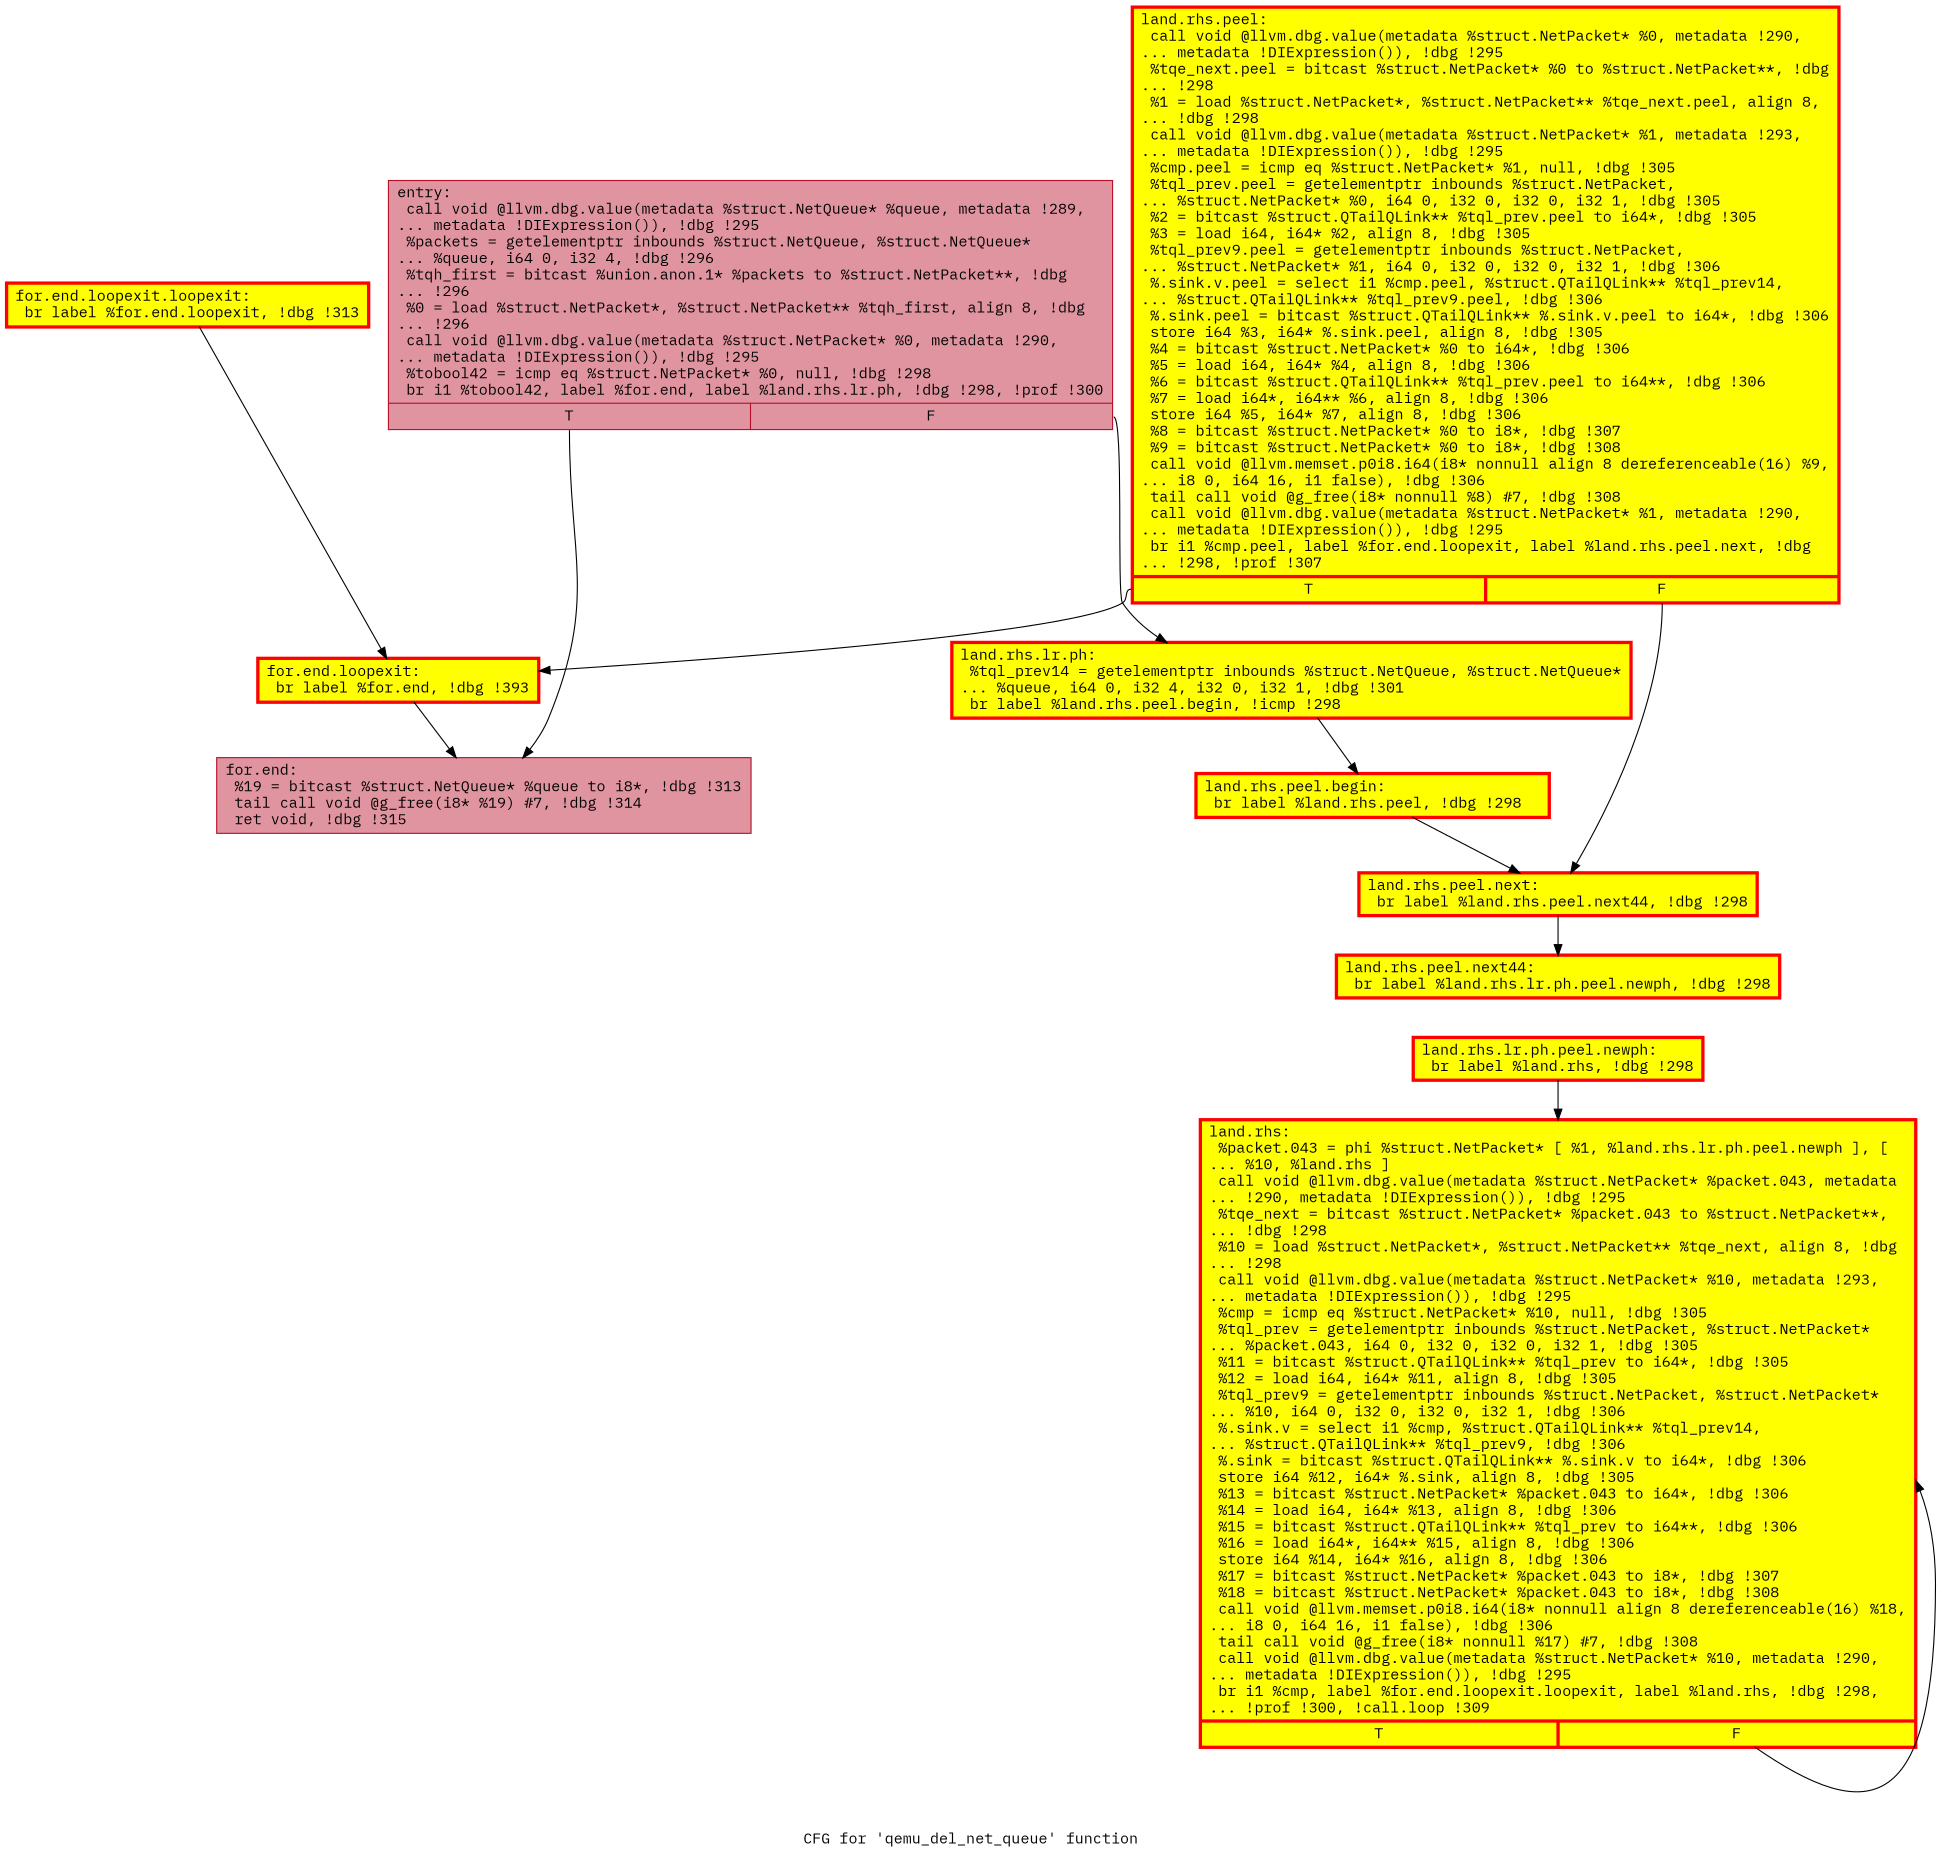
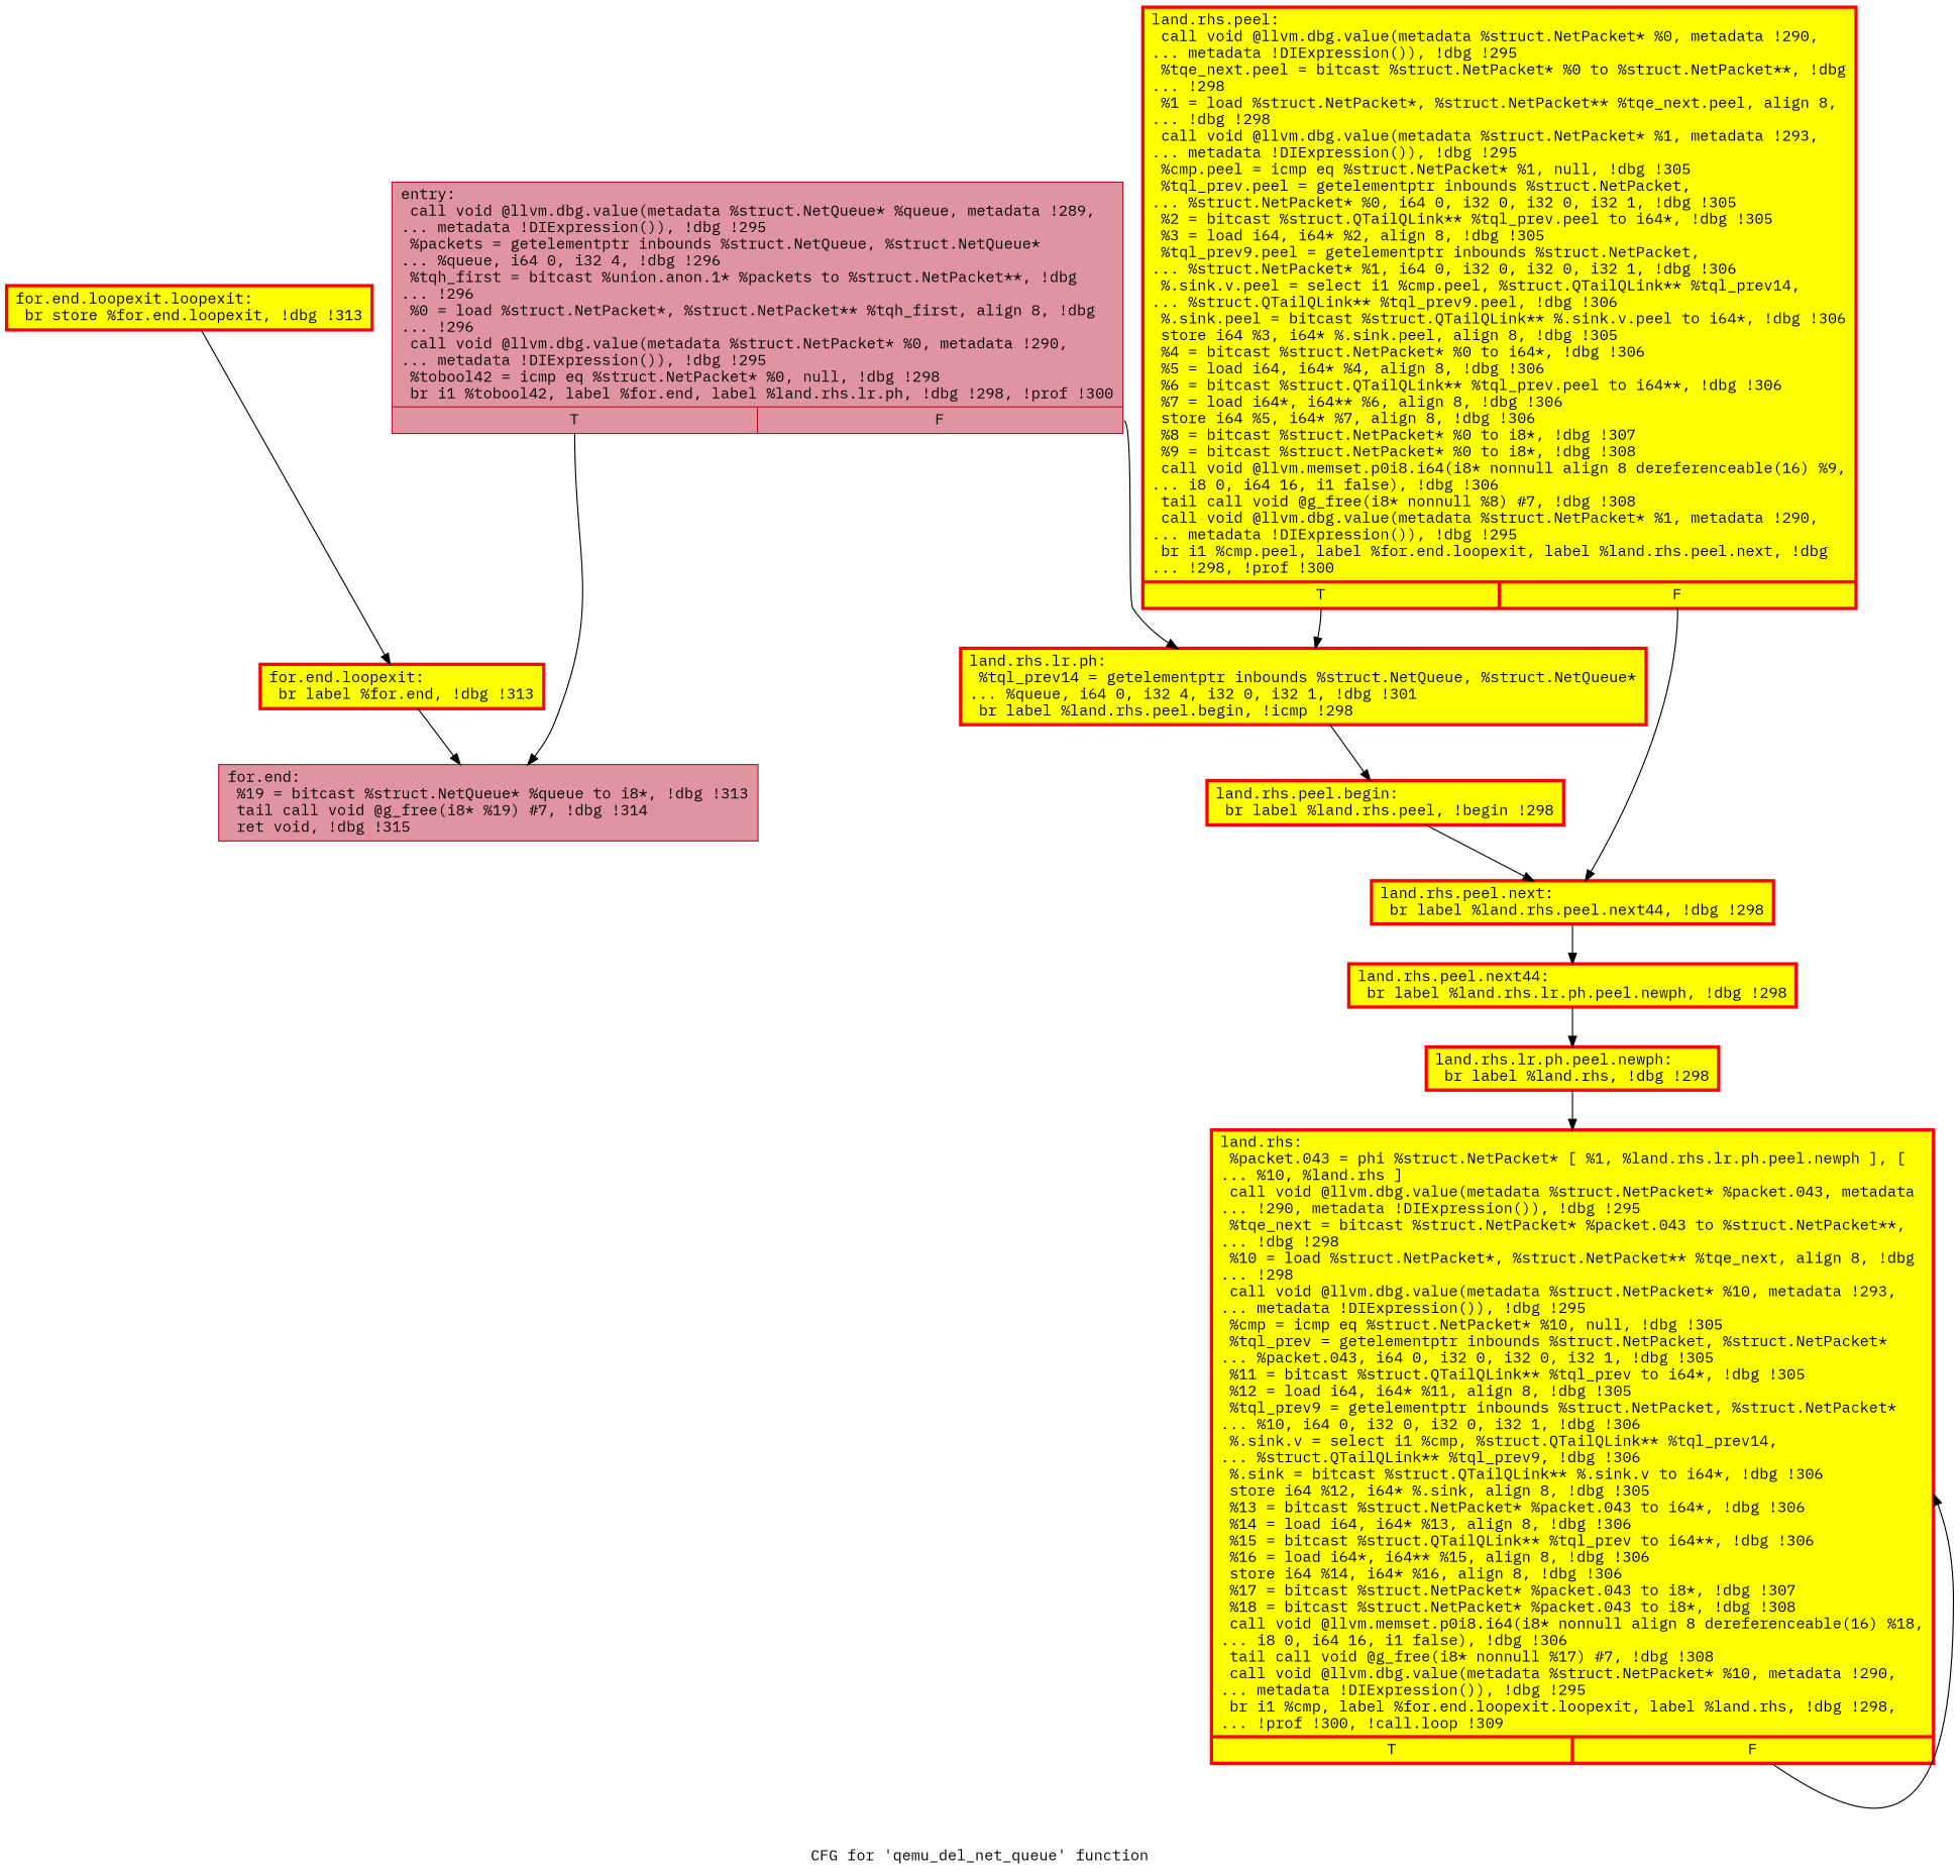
  digraph {
    fontname="IBM Plex Mono"
    label="CFG for 'qemu_del_net_queue' function"
    node [color=red fillcolor=yellow fontname="IBM Plex Mono" shape=record style=filled penwidth=3.0]
    edge [fontname="IBM Plex Mono"]
    n1 [color="#b70d28ff" fillcolor="#b70d2870" label="{entry:\l  call void @llvm.dbg.value(metadata %struct.NetQueue* %queue, metadata !289,\l... metadata !DIExpression()), !dbg !295\l  %packets = getelementptr inbounds %struct.NetQueue, %struct.NetQueue*\l... %queue, i64 0, i32 4, !dbg !296\l  %tqh_first = bitcast %union.anon.1* %packets to %struct.NetPacket**, !dbg\l... !296\l  %0 = load %struct.NetPacket*, %struct.NetPacket** %tqh_first, align 8, !dbg\l... !296\l  call void @llvm.dbg.value(metadata %struct.NetPacket* %0, metadata !290,\l... metadata !DIExpression()), !dbg !295\l  %tobool42 = icmp eq %struct.NetPacket* %0, null, !dbg !298\l  br i1 %tobool42, label %for.end, label %land.rhs.lr.ph, !dbg !298, !prof !300\l|{<s0>T|<s1>F}}" penwidth=""]
    n2 [color="#b70d28ff" fillcolor="#b70d2870" label="{for.end:                                          \l  %19 = bitcast %struct.NetQueue* %queue to i8*, !dbg !313\l  tail call void @g_free(i8* %19) #7, !dbg !314\l  ret void, !dbg !315\l}" penwidth=""]
    n3 [label="{land.rhs.lr.ph:                                   \l  %tql_prev14 = getelementptr inbounds %struct.NetQueue, %struct.NetQueue*\l... %queue, i64 0, i32 4, i32 0, i32 1, !dbg !301\l  br label %land.rhs.peel.begin, !icmp !298\l}"]
-   n4 [label="{land.rhs.peel.begin:                              \l  br label %land.rhs.peel, !dbg !298\l}"]
+   n4 [label="{land.rhs.peel.begin:                              \l  br label %land.rhs.peel, !begin !298\l}"]
    n5 [label="{land.rhs.peel.next:                               \l  br label %land.rhs.peel.next44, !dbg !298\l}"]
-   n6 [label="{land.rhs.peel:                                    \l  call void @llvm.dbg.value(metadata %struct.NetPacket* %0, metadata !290,\l... metadata !DIExpression()), !dbg !295\l  %tqe_next.peel = bitcast %struct.NetPacket* %0 to %struct.NetPacket**, !dbg\l... !298\l  %1 = load %struct.NetPacket*, %struct.NetPacket** %tqe_next.peel, align 8,\l... !dbg !298\l  call void @llvm.dbg.value(metadata %struct.NetPacket* %1, metadata !293,\l... metadata !DIExpression()), !dbg !295\l  %cmp.peel = icmp eq %struct.NetPacket* %1, null, !dbg !305\l  %tql_prev.peel = getelementptr inbounds %struct.NetPacket,\l... %struct.NetPacket* %0, i64 0, i32 0, i32 0, i32 1, !dbg !305\l  %2 = bitcast %struct.QTailQLink** %tql_prev.peel to i64*, !dbg !305\l  %3 = load i64, i64* %2, align 8, !dbg !305\l  %tql_prev9.peel = getelementptr inbounds %struct.NetPacket,\l... %struct.NetPacket* %1, i64 0, i32 0, i32 0, i32 1, !dbg !306\l  %.sink.v.peel = select i1 %cmp.peel, %struct.QTailQLink** %tql_prev14,\l... %struct.QTailQLink** %tql_prev9.peel, !dbg !306\l  %.sink.peel = bitcast %struct.QTailQLink** %.sink.v.peel to i64*, !dbg !306\l  store i64 %3, i64* %.sink.peel, align 8, !dbg !305\l  %4 = bitcast %struct.NetPacket* %0 to i64*, !dbg !306\l  %5 = load i64, i64* %4, align 8, !dbg !306\l  %6 = bitcast %struct.QTailQLink** %tql_prev.peel to i64**, !dbg !306\l  %7 = load i64*, i64** %6, align 8, !dbg !306\l  store i64 %5, i64* %7, align 8, !dbg !306\l  %8 = bitcast %struct.NetPacket* %0 to i8*, !dbg !307\l  %9 = bitcast %struct.NetPacket* %0 to i8*, !dbg !308\l  call void @llvm.memset.p0i8.i64(i8* nonnull align 8 dereferenceable(16) %9,\l... i8 0, i64 16, i1 false), !dbg !306\l  tail call void @g_free(i8* nonnull %8) #7, !dbg !308\l  call void @llvm.dbg.value(metadata %struct.NetPacket* %1, metadata !290,\l... metadata !DIExpression()), !dbg !295\l  br i1 %cmp.peel, label %for.end.loopexit, label %land.rhs.peel.next, !dbg\l... !298, !prof !307\l|{<s0>T|<s1>F}}"]
-   n7 [label="{for.end.loopexit:                                 \l  br label %for.end, !dbg !393\l}"]
+   n6 [label="{land.rhs.peel:                                    \l  call void @llvm.dbg.value(metadata %struct.NetPacket* %0, metadata !290,\l... metadata !DIExpression()), !dbg !295\l  %tqe_next.peel = bitcast %struct.NetPacket* %0 to %struct.NetPacket**, !dbg\l... !298\l  %1 = load %struct.NetPacket*, %struct.NetPacket** %tqe_next.peel, align 8,\l... !dbg !298\l  call void @llvm.dbg.value(metadata %struct.NetPacket* %1, metadata !293,\l... metadata !DIExpression()), !dbg !295\l  %cmp.peel = icmp eq %struct.NetPacket* %1, null, !dbg !305\l  %tql_prev.peel = getelementptr inbounds %struct.NetPacket,\l... %struct.NetPacket* %0, i64 0, i32 0, i32 0, i32 1, !dbg !305\l  %2 = bitcast %struct.QTailQLink** %tql_prev.peel to i64*, !dbg !305\l  %3 = load i64, i64* %2, align 8, !dbg !305\l  %tql_prev9.peel = getelementptr inbounds %struct.NetPacket,\l... %struct.NetPacket* %1, i64 0, i32 0, i32 0, i32 1, !dbg !306\l  %.sink.v.peel = select i1 %cmp.peel, %struct.QTailQLink** %tql_prev14,\l... %struct.QTailQLink** %tql_prev9.peel, !dbg !306\l  %.sink.peel = bitcast %struct.QTailQLink** %.sink.v.peel to i64*, !dbg !306\l  store i64 %3, i64* %.sink.peel, align 8, !dbg !305\l  %4 = bitcast %struct.NetPacket* %0 to i64*, !dbg !306\l  %5 = load i64, i64* %4, align 8, !dbg !306\l  %6 = bitcast %struct.QTailQLink** %tql_prev.peel to i64**, !dbg !306\l  %7 = load i64*, i64** %6, align 8, !dbg !306\l  store i64 %5, i64* %7, align 8, !dbg !306\l  %8 = bitcast %struct.NetPacket* %0 to i8*, !dbg !307\l  %9 = bitcast %struct.NetPacket* %0 to i8*, !dbg !308\l  call void @llvm.memset.p0i8.i64(i8* nonnull align 8 dereferenceable(16) %9,\l... i8 0, i64 16, i1 false), !dbg !306\l  tail call void @g_free(i8* nonnull %8) #7, !dbg !308\l  call void @llvm.dbg.value(metadata %struct.NetPacket* %1, metadata !290,\l... metadata !DIExpression()), !dbg !295\l  br i1 %cmp.peel, label %for.end.loopexit, label %land.rhs.peel.next, !dbg\l... !298, !prof !300\l|{<s0>T|<s1>F}}"]
+   n7 [label="{for.end.loopexit:                                 \l  br label %for.end, !dbg !313\l}"]
    n8 [label="{land.rhs.peel.next44:                             \l  br label %land.rhs.lr.ph.peel.newph, !dbg !298\l}"]
    n9 [label="{land.rhs.lr.ph.peel.newph:                        \l  br label %land.rhs, !dbg !298\l}"]
    n10 [label="{land.rhs:                                         \l  %packet.043 = phi %struct.NetPacket* [ %1, %land.rhs.lr.ph.peel.newph ], [\l... %10, %land.rhs ]\l  call void @llvm.dbg.value(metadata %struct.NetPacket* %packet.043, metadata\l... !290, metadata !DIExpression()), !dbg !295\l  %tqe_next = bitcast %struct.NetPacket* %packet.043 to %struct.NetPacket**,\l... !dbg !298\l  %10 = load %struct.NetPacket*, %struct.NetPacket** %tqe_next, align 8, !dbg\l... !298\l  call void @llvm.dbg.value(metadata %struct.NetPacket* %10, metadata !293,\l... metadata !DIExpression()), !dbg !295\l  %cmp = icmp eq %struct.NetPacket* %10, null, !dbg !305\l  %tql_prev = getelementptr inbounds %struct.NetPacket, %struct.NetPacket*\l... %packet.043, i64 0, i32 0, i32 0, i32 1, !dbg !305\l  %11 = bitcast %struct.QTailQLink** %tql_prev to i64*, !dbg !305\l  %12 = load i64, i64* %11, align 8, !dbg !305\l  %tql_prev9 = getelementptr inbounds %struct.NetPacket, %struct.NetPacket*\l... %10, i64 0, i32 0, i32 0, i32 1, !dbg !306\l  %.sink.v = select i1 %cmp, %struct.QTailQLink** %tql_prev14,\l... %struct.QTailQLink** %tql_prev9, !dbg !306\l  %.sink = bitcast %struct.QTailQLink** %.sink.v to i64*, !dbg !306\l  store i64 %12, i64* %.sink, align 8, !dbg !305\l  %13 = bitcast %struct.NetPacket* %packet.043 to i64*, !dbg !306\l  %14 = load i64, i64* %13, align 8, !dbg !306\l  %15 = bitcast %struct.QTailQLink** %tql_prev to i64**, !dbg !306\l  %16 = load i64*, i64** %15, align 8, !dbg !306\l  store i64 %14, i64* %16, align 8, !dbg !306\l  %17 = bitcast %struct.NetPacket* %packet.043 to i8*, !dbg !307\l  %18 = bitcast %struct.NetPacket* %packet.043 to i8*, !dbg !308\l  call void @llvm.memset.p0i8.i64(i8* nonnull align 8 dereferenceable(16) %18,\l... i8 0, i64 16, i1 false), !dbg !306\l  tail call void @g_free(i8* nonnull %17) #7, !dbg !308\l  call void @llvm.dbg.value(metadata %struct.NetPacket* %10, metadata !290,\l... metadata !DIExpression()), !dbg !295\l  br i1 %cmp, label %for.end.loopexit.loopexit, label %land.rhs, !dbg !298,\l... !prof !300, !call.loop !309\l|{<s0>T|<s1>F}}"]
-   n11 [label="{for.end.loopexit.loopexit:                        \l  br label %for.end.loopexit, !dbg !313\l}"]
+   n11 [label="{for.end.loopexit.loopexit:                        \l  br store %for.end.loopexit, !dbg !313\l}"]
    n1 -> n2 [tailport=s0]
    n1 -> n3 [tailport=s1]
    n3 -> n4
    n4 -> n5
    n5 -> n8
    n6 -> n5 [tailport=s1]
-   n6 -> n7 [tailport=s0]
+   n6 -> n3 [tailport=s0]
    n7 -> n2
+   n8 -> n9
    n9 -> n10
    n10 -> n10 [tailport=s1]
    n11 -> n7
  }
